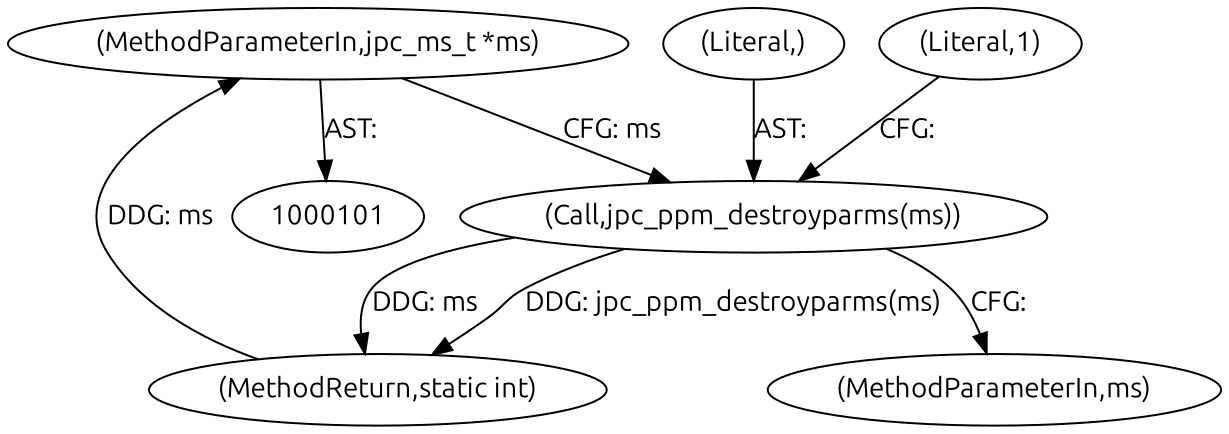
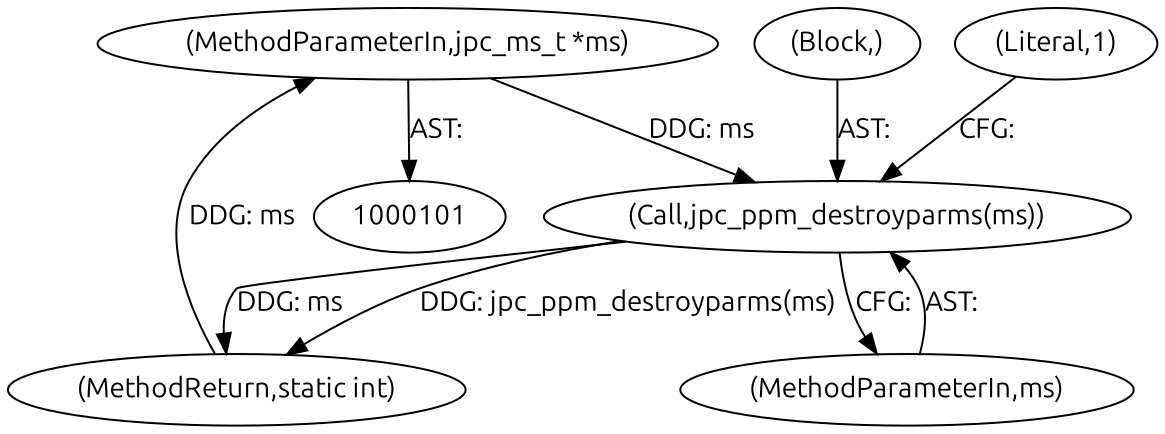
  digraph {
    fontname=Ubuntu
    node [fontname=Ubuntu]
    edge [fontname=Ubuntu]
    n1 [label="(MethodParameterIn,jpc_ms_t *ms)"]
    n2 [label="(Call,jpc_ppm_destroyparms(ms))"]
    1000101
    n4 [label="(MethodReturn,static int)"]
    n5 [label="(MethodParameterIn,ms)"]
-   n6 [label="(Literal,)"]
+   n6 [label="(Block,)"]
    n7 [label="(Literal,1)"]
-   n1 -> n2 [label="CFG: ms"]
+   n1 -> n2 [label="DDG: ms"]
    n1 -> 1000101 [label="AST: "]
    n2 -> n4 [label="DDG: jpc_ppm_destroyparms(ms)"]
    n2 -> n4 [label="DDG: ms"]
    n2 -> n5 [label="CFG: "]
    n4 -> n1 [label="DDG: ms"]
+   n5 -> n2 [label="AST: "]
    n6 -> n2 [label="AST: "]
    n7 -> n2 [label="CFG: "]
  }
